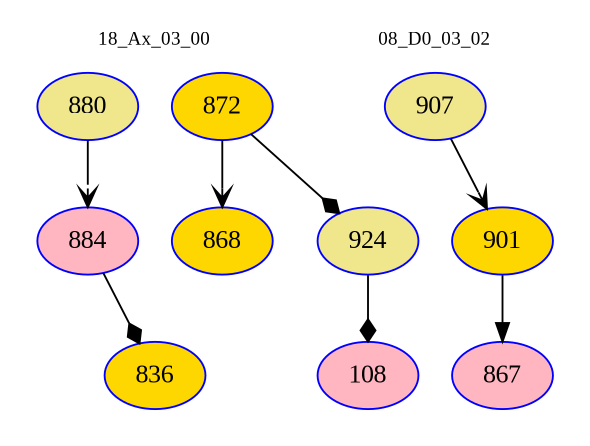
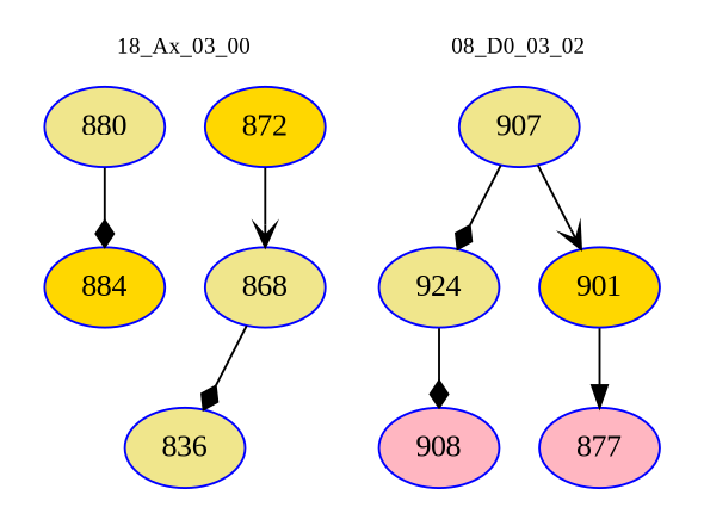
  digraph {
    fontname="Liberation Serif"
    node [color=blue fillcolor=gold fontname="Liberation Serif" style=filled]
    edge [arrowhead=diamond color=black fontname="Liberation Serif"]
    n1 [label=872]
-   n2 [label=868]
+   n2 [fillcolor=khaki label=868]
    n3 [fillcolor=khaki label=880]
-   n4 [label=836]
-   n5 [fillcolor=lightpink label=884]
+   n4 [fillcolor=khaki label=836]
+   n5 [label=884]
    n6 [fillcolor=khaki label=907]
    n7 [label=901]
    n8 [fillcolor=khaki label=924]
-   n9 [fillcolor=lightpink label=867]
-   n10 [fillcolor=lightpink label=108]
+   n9 [fillcolor=lightpink label=877]
+   n10 [fillcolor=lightpink label=908]
    subgraph cluster_1 {
      color=white
      fontsize=10
      label="18_Ax_03_00"
      n1
      n2
      n3
      n4
      n5
    }
    subgraph cluster_2 {
      color=white
      fontsize=10
      label="08_D0_03_02"
      n6
      n7
      n8
      n9
      n10
    }
    n1 -> n2 [arrowhead=vee]
-   n5 -> n4
-   n3 -> n5 [arrowhead=vee]
+   n2 -> n4
+   n3 -> n5
    n6 -> n7 [arrowhead=vee]
-   n1 -> n8
+   n6 -> n8
    n7 -> n9 [arrowhead=normal]
    n8 -> n10
  }
